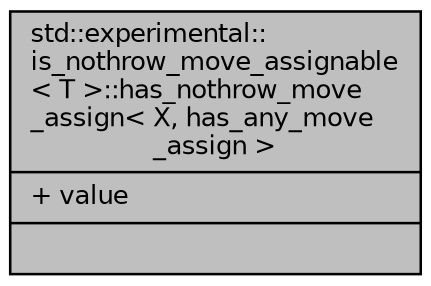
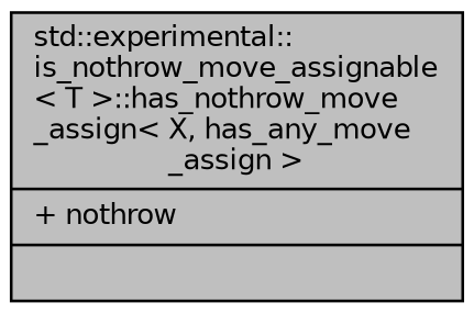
  digraph {
-   n1 [color=black fillcolor=grey75 fontcolor=black fontname=Helvetica fontsize=10 height=0.2 label="{std::experimental::\lis_nothrow_move_assignable\l\< T \>::has_nothrow_move\l_assign\< X, has_any_move\l_assign \>\n|+ value\l|}" shape=record style=filled width=0.4]
+   n1 [color=black fillcolor=grey75 fontcolor=black fontname=Helvetica fontsize=10 height=0.2 label="{std::experimental::\lis_nothrow_move_assignable\l\< T \>::has_nothrow_move\l_assign\< X, has_any_move\l_assign \>\n|+ nothrow\l|}" shape=record style=filled width=0.4]
  }
